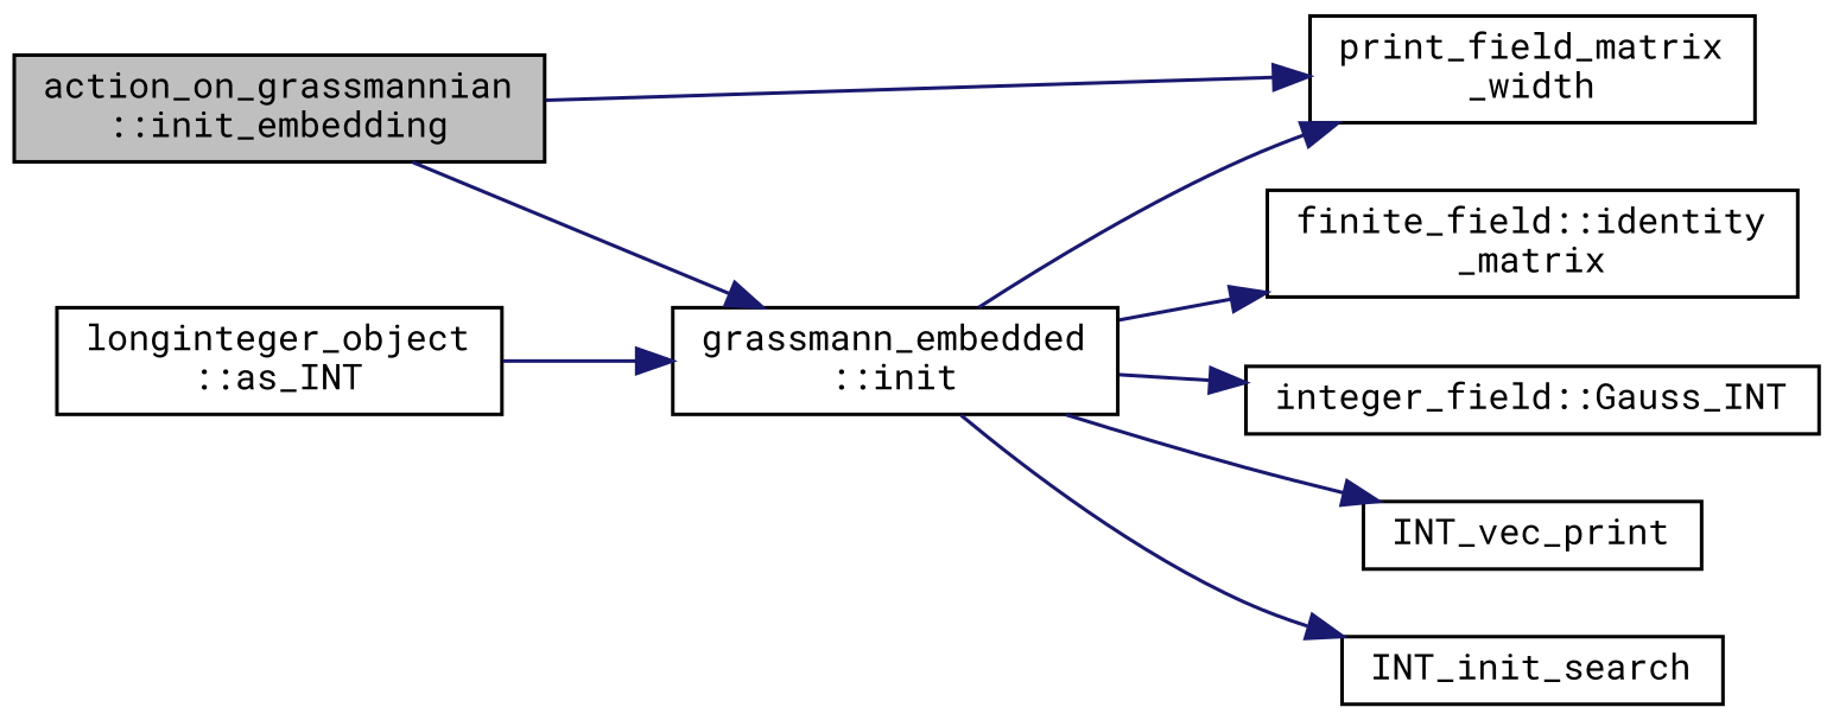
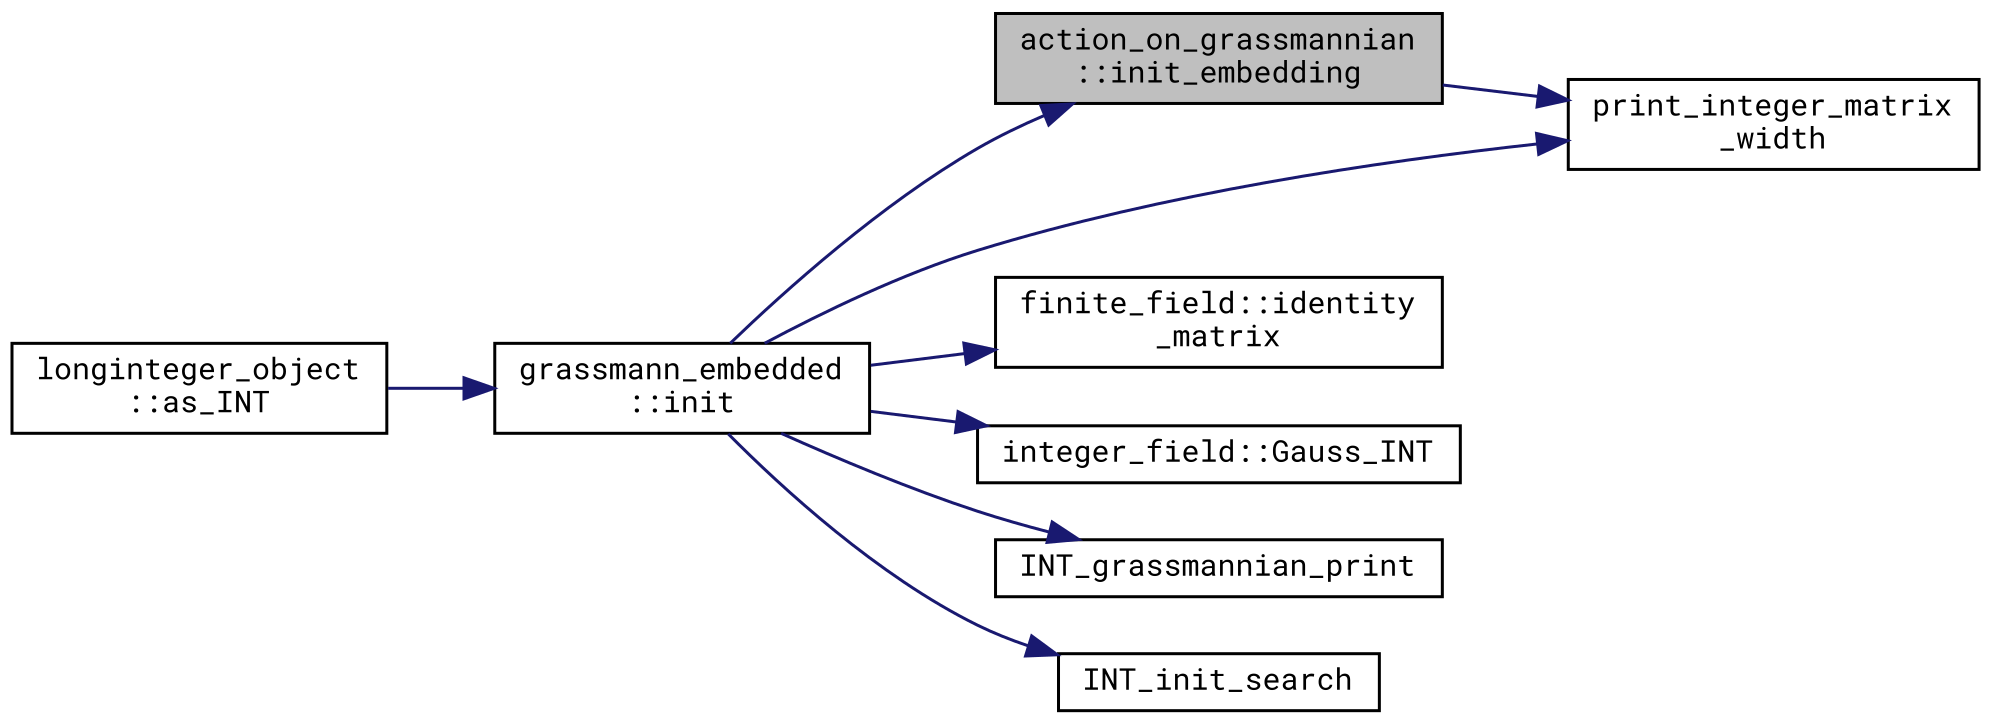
  digraph {
    fontname="Roboto Mono"
    rankdir=LR
    node [color=black fillcolor=white fontname="Roboto Mono" fontsize=10 shape=record style=filled]
    edge [color=midnightblue fontname="Roboto Mono" fontsize=10 labelfontname=Helvetica labelfontsize=10 style=solid]
    n1 [fillcolor=grey75 fontcolor=black height=0.2 label="action_on_grassmannian\l::init_embedding" width=0.4]
-   n2 [height=0.2 label="print_field_matrix\l_width" width=0.4]
+   n2 [height=0.2 label="print_integer_matrix\l_width" width=0.4]
    n3 [height=0.2 label="grassmann_embedded\l::init" width=0.4]
    n4 [height=0.2 label="finite_field::identity\l_matrix" width=0.4]
    n5 [height=0.2 label="integer_field::Gauss_INT" width=0.4]
-   n6 [height=0.2 label=INT_vec_print width=0.4]
+   n6 [height=0.2 label=INT_grassmannian_print width=0.4]
    n7 [height=0.2 label=INT_init_search width=0.4]
    n8 [height=0.2 label="longinteger_object\l::as_INT" width=0.4]
    n1 -> n2
-   n1 -> n3
+   n3 -> n1
    n3 -> n2
    n3 -> n4
    n3 -> n5
    n3 -> n6
    n3 -> n7
    n8 -> n3
  }
